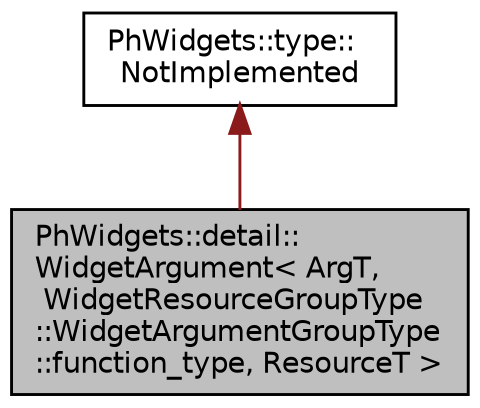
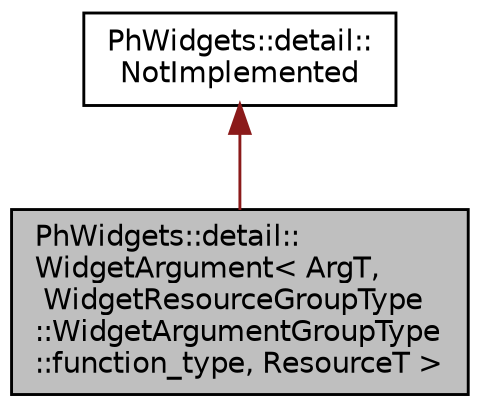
  digraph {
    node [color=black fontname=Helvetica fontsize=10 shape=record style=filled]
    n1 [fillcolor=grey75 fontcolor=black height=0.2 label="PhWidgets::detail::\lWidgetArgument\< ArgT,\l WidgetResourceGroupType\l::WidgetArgumentGroupType\l::function_type, ResourceT \>" width=0.4]
-   n2 [fillcolor=white height=0.2 label="PhWidgets::type::\lNotImplemented" width=0.4]
+   n2 [fillcolor=white height=0.2 label="PhWidgets::detail::\lNotImplemented" width=0.4]
    n2 -> n1 [color=firebrick4 dir=back fontname=Helvetica fontsize=10 labelfontname=Helvetica labelfontsize=10 style=solid]
  }
